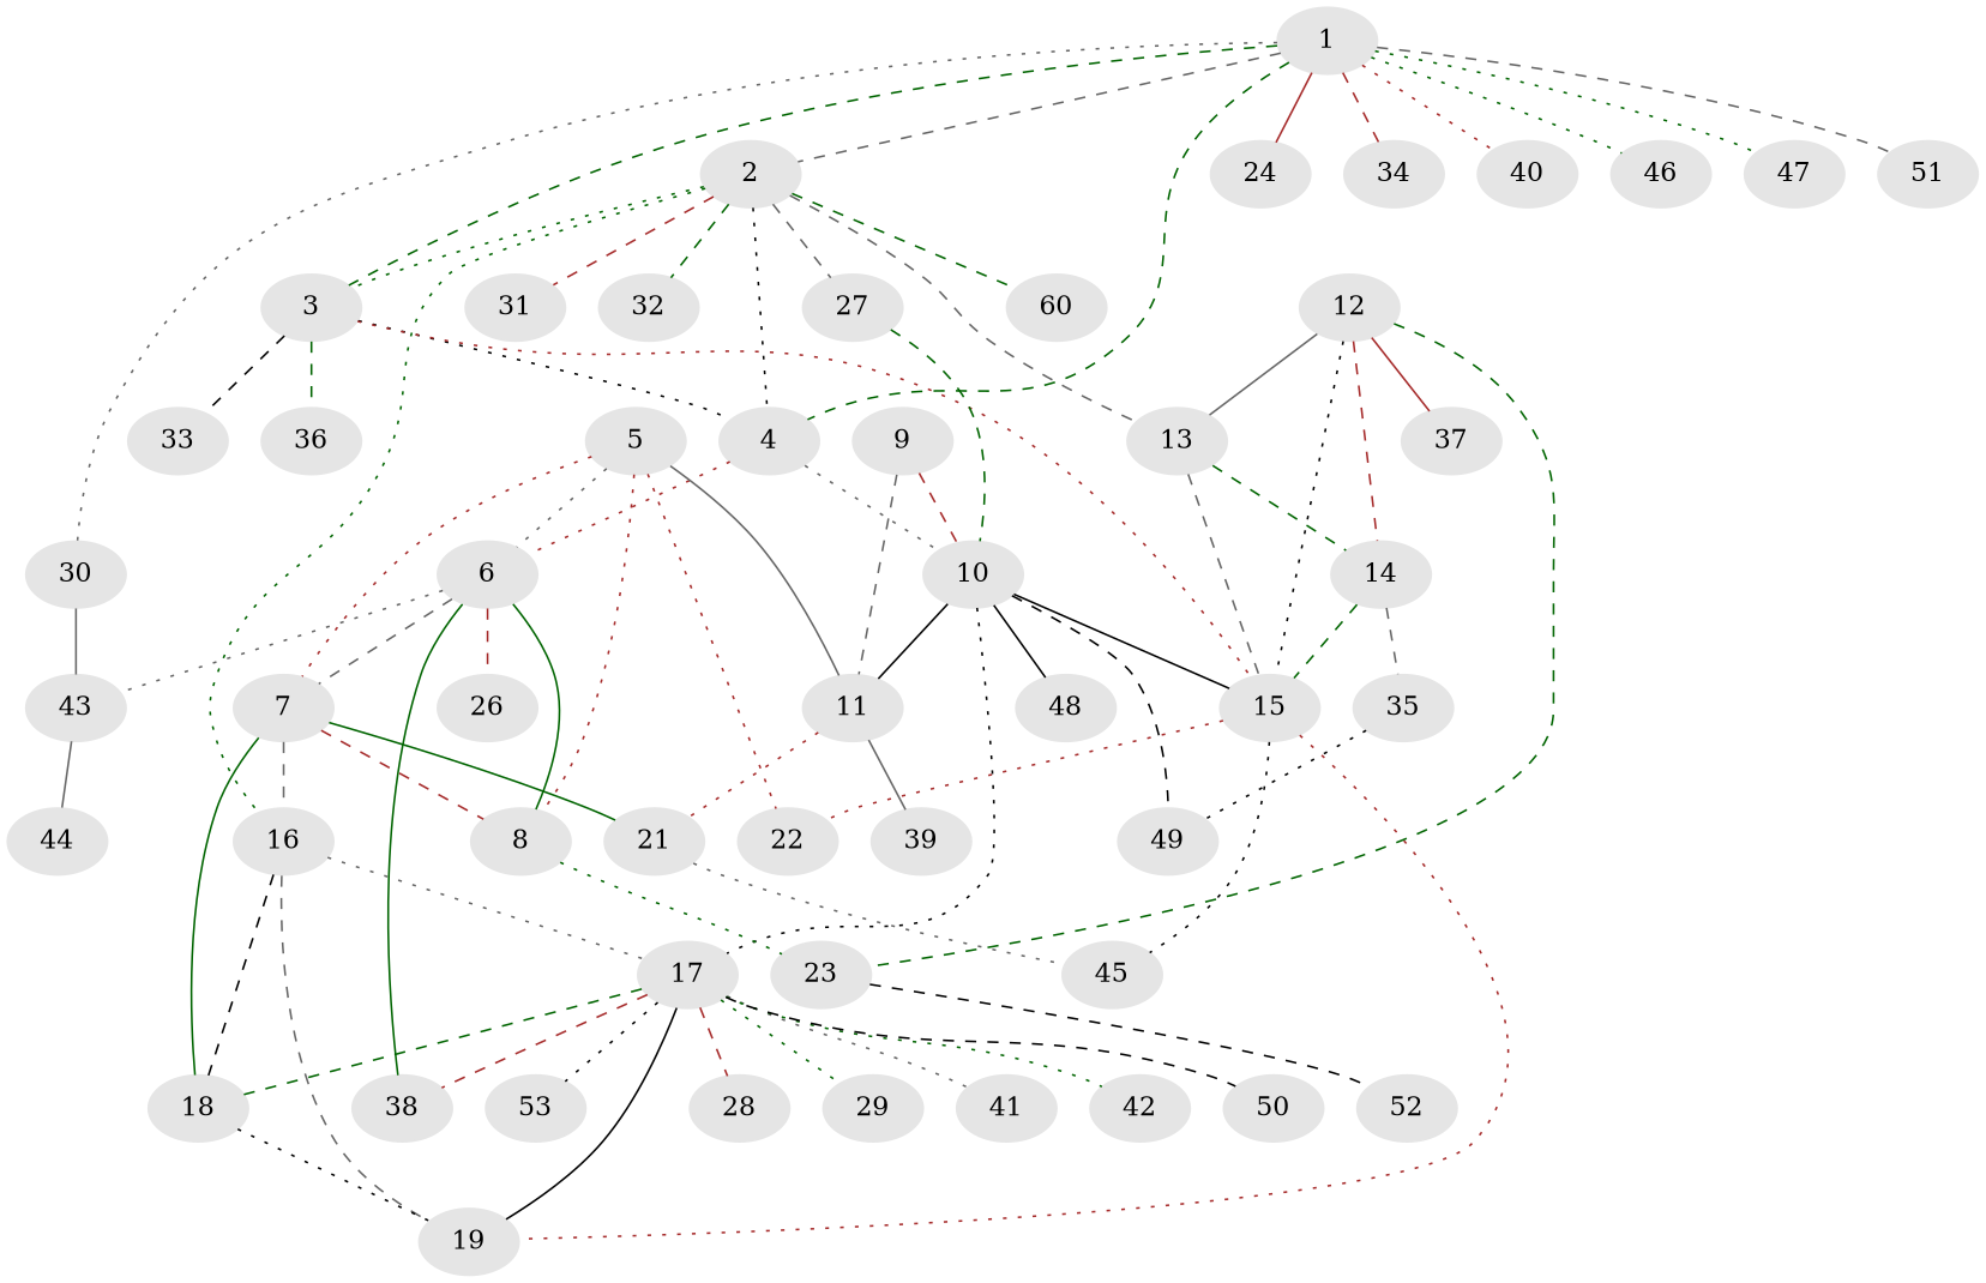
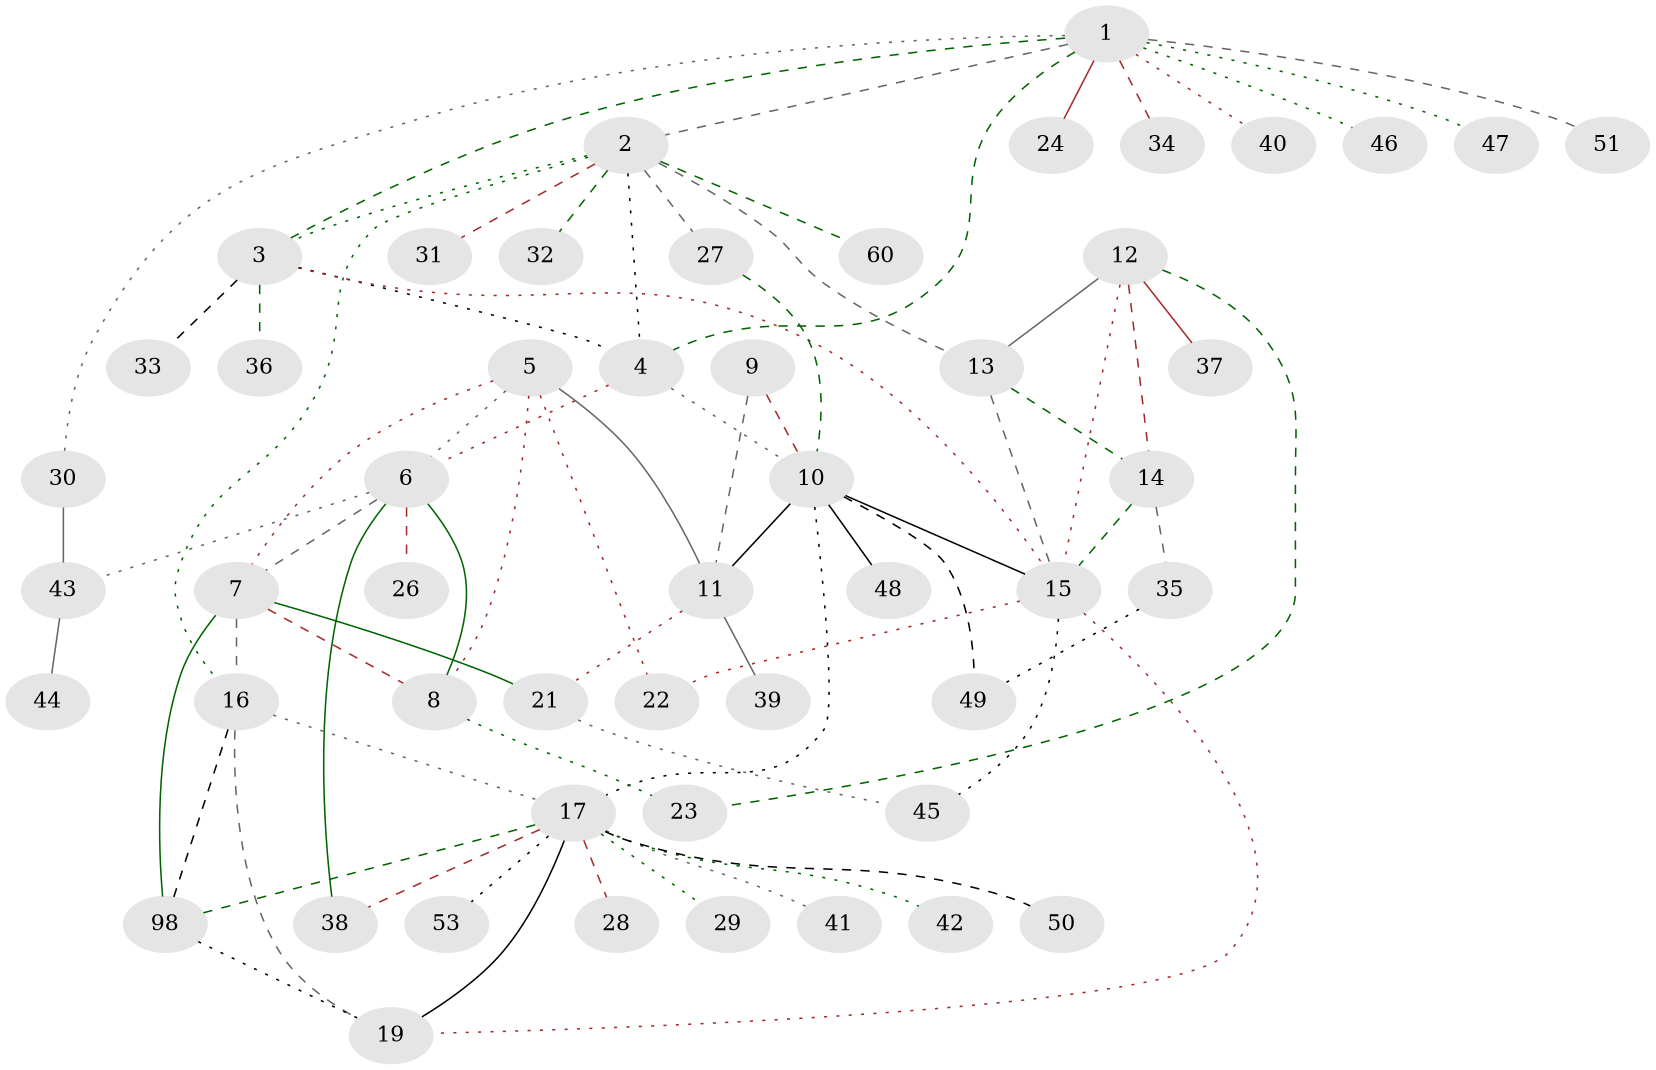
  graph {
    fontname="DejaVu Serif"
    node [color=gray90 fontname="DejaVu Serif" style=filled]
    edge [color=gray40 fontname="DejaVu Serif" style=dashed weight=1.0]
    1
    2
    3
    4
    24
    30
    34
    40
    46
    47
    51
    13
    16
    n14 [label=60]
    27
    31
    32
    15
    33
    36
    6
    10
    43
    14
-   18
+   18 [label=98]
    17
    19
    22
    45
    7
    8
    26
    38
    11
    48
    49
    5
    21
    23
    39
    44
    9
    28
    29
    41
    42
    50
    53
    12
    37
    35
-   52
    1 -- 2
    1 -- 3 [color=darkgreen]
    1 -- 4 [color=darkgreen]
    1 -- 24 [color=brown style=solid]
    1 -- 30 [style=dotted]
    1 -- 34 [color=brown]
    1 -- 40 [color=brown style=dotted]
    1 -- 46 [color=darkgreen style=dotted]
    1 -- 47 [color=darkgreen style=dotted]
    1 -- 51
    2 -- 3 [color=darkgreen style=dotted]
    2 -- 4 [color=black style=dotted]
    2 -- 13
    2 -- 16 [color=darkgreen style=dotted]
    2 -- n14 [color=darkgreen]
    2 -- 27
    2 -- 31 [color=brown]
    2 -- 32 [color=darkgreen]
    3 -- 4 [color=black style=dotted]
    3 -- 15 [color=brown style=dotted]
    3 -- 33 [color=black]
    3 -- 36 [color=darkgreen]
    4 -- 6 [color=brown style=dotted]
    4 -- 10 [style=dotted]
    30 -- 43 [style=solid]
    13 -- 15
    13 -- 14 [color=darkgreen]
    16 -- 18 [color=black]
    16 -- 17 [style=dotted]
    16 -- 19
    27 -- 10 [color=darkgreen]
    15 -- 19 [color=brown style=dotted]
    15 -- 22 [color=brown style=dotted]
    15 -- 45 [color=black style=dotted]
    6 -- 43 [style=dotted]
    6 -- 7
    6 -- 8 [color=darkgreen style=solid]
    6 -- 26 [color=brown]
    6 -- 38 [color=darkgreen style=solid]
    10 -- 15 [color=black style=solid]
    10 -- 17 [color=black style=dotted]
    10 -- 11 [color=black style=solid weight=2.0]
    10 -- 48 [color=black style=solid]
    10 -- 49 [color=black]
    43 -- 44 [style=solid]
    14 -- 15 [color=darkgreen]
    14 -- 35
    18 -- 19 [color=black style=dotted]
    17 -- 18 [color=darkgreen]
    17 -- 19 [color=black style=solid]
    17 -- 38 [color=brown]
    17 -- 28 [color=brown]
    17 -- 29 [color=darkgreen style=dotted]
    17 -- 41 [style=dotted]
    17 -- 42 [color=darkgreen style=dotted]
    17 -- 50 [color=black]
    17 -- 53 [color=black style=dotted]
    7 -- 16
    7 -- 18 [color=darkgreen style=solid]
    7 -- 8 [color=brown]
    7 -- 21 [color=darkgreen style=solid]
    8 -- 23 [color=darkgreen style=dotted weight=3.0]
    11 -- 21 [color=brown style=dotted weight=3.0]
    11 -- 39 [style=solid]
    5 -- 6 [style=dotted]
    5 -- 22 [color=brown style=dotted weight=2.0]
    5 -- 7 [color=brown style=dotted]
    5 -- 8 [color=brown style=dotted]
    5 -- 11 [style=solid]
    21 -- 45 [style=dotted]
-   23 -- 52 [color=black]
    9 -- 10 [color=brown weight=5.0]
    9 -- 11
    12 -- 13 [style=solid]
-   12 -- 15 [color=black style=dotted]
+   12 -- 15 [color=brown style=dotted]
    12 -- 14 [color=brown]
    12 -- 23 [color=darkgreen]
    12 -- 37 [color=brown style=solid]
    35 -- 49 [color=black style=dotted]
  }
